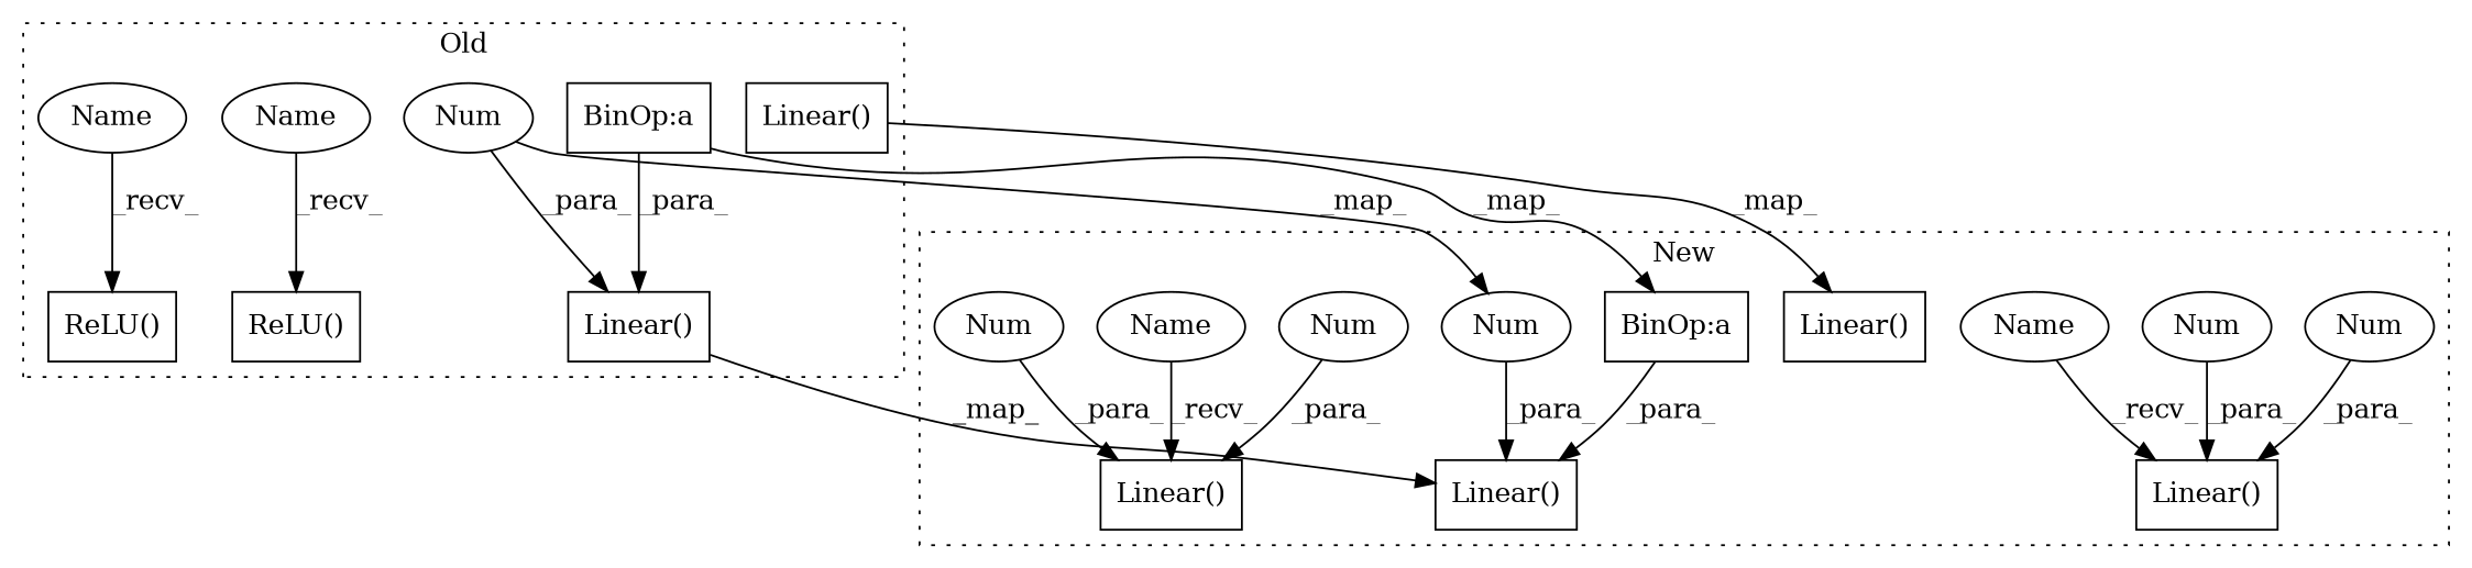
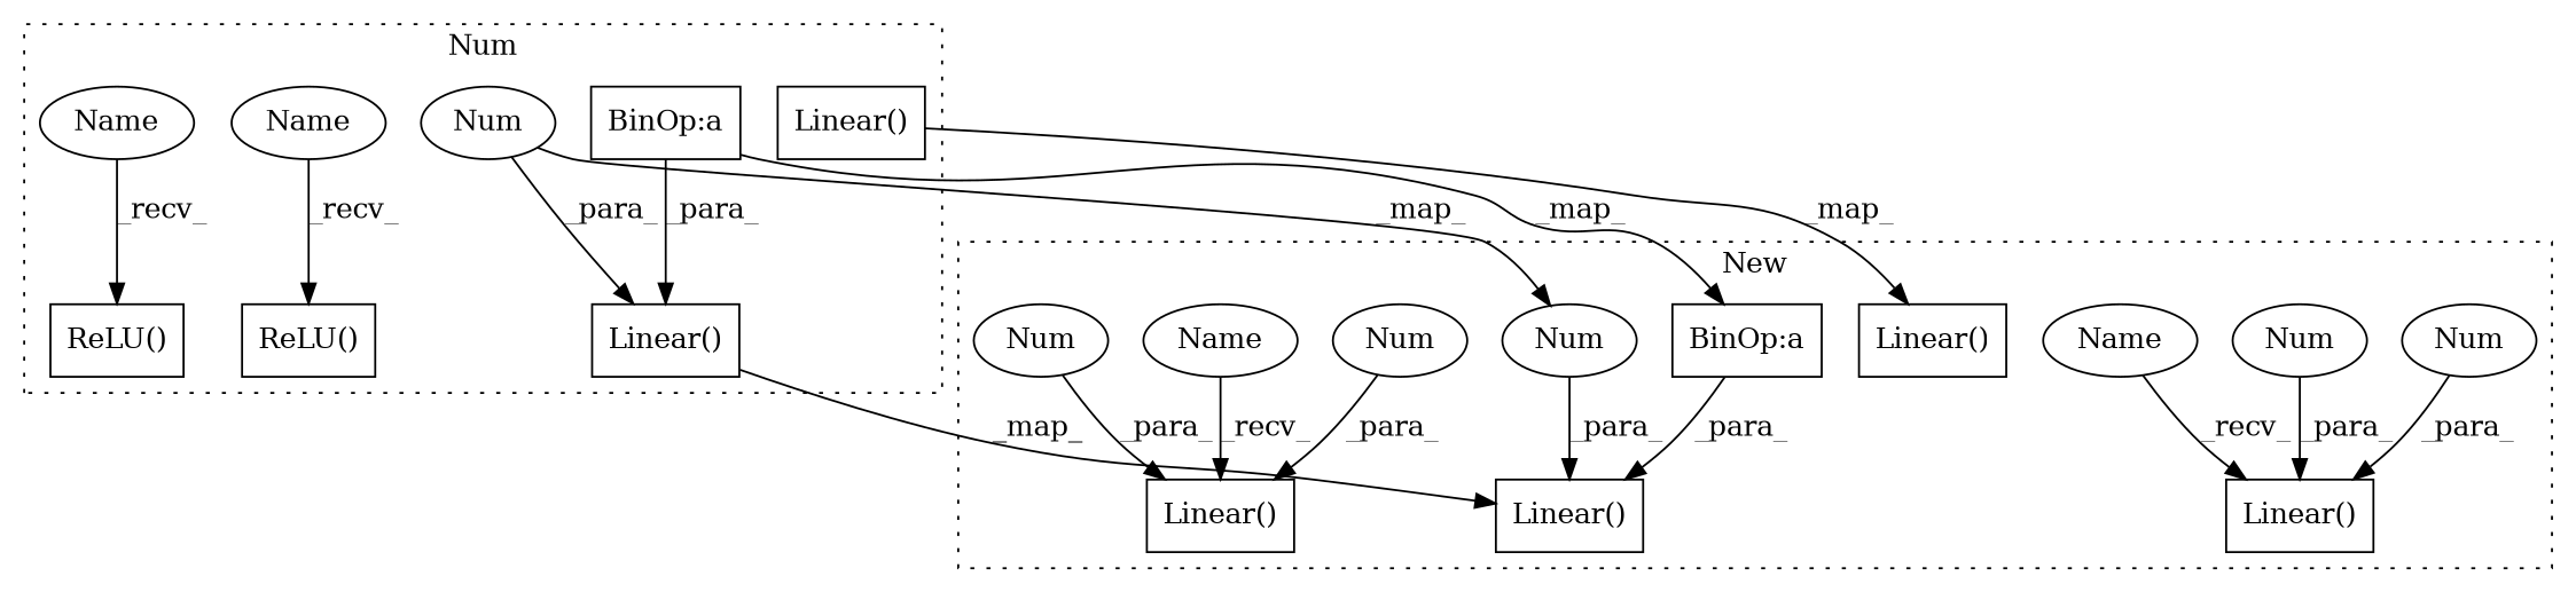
  digraph {
    node [a=75 l="10,1" s=3352 shape=box]
    n1 [l=21 label="ReLU()"]
    n2 [l=21 label="ReLU()" s=3283]
    n3 [label="Linear()" s="3388,3437"]
    n4 [a=76 l=3 label=Num s=3398 shape=ellipse]
    n5 [label="Linear()" s="3236,3268"]
    n6 [a=82 l=16 label="BinOp:a" s=3411]
    n7 [a=87 l=2 label=Name s=3283 shape=ellipse]
    n8 [a=87 l=2 label=Name shape=ellipse]
    n9 [label="Linear()" s="3555,3574"]
    n10 [a=76 l=4 label=Num s=3570 shape=ellipse]
    n11 [a=76 l=3 label=Num s=3565 shape=ellipse]
    n12 [label="Linear()" s="3661,3711"]
    n13 [a=76 l=4 label=Num s=3671 shape=ellipse]
    n14 [label="Linear()" s="3262,3294"]
    n15 [a=82 l=16 label="BinOp:a" s=3685]
    n16 [label="Linear()" s="3451,3469"]
    n17 [a=76 l=3 label=Num s=3466 shape=ellipse]
    n18 [a=76 l=3 label=Num s=3461 shape=ellipse]
    n19 [a=87 l=2 label=Name s=3555 shape=ellipse]
    n20 [a=87 l=2 label=Name s=3451 shape=ellipse]
    subgraph cluster_1 {
-     label=Old
+     label=Num
      style=dotted
      n1
      n2
      n3
      n4
      n5
      n6
      n7
      n8
    }
    subgraph cluster_2 {
      label=New
      style=dotted
      n9
      n10
      n11
      n12
      n13
      n14
      n15
      n16
      n17
      n18
      n19
      n20
    }
    n3 -> n12 [label=_map_]
    n4 -> n3 [label=_para_]
    n4 -> n13 [label=_map_]
    n5 -> n14 [label=_map_]
    n6 -> n3 [label=_para_]
    n6 -> n15 [label=_map_]
    n7 -> n2 [label=_recv_]
    n8 -> n1 [label=_recv_]
    n10 -> n9 [label=_para_]
    n11 -> n9 [label=_para_]
    n13 -> n12 [label=_para_]
    n15 -> n12 [label=_para_]
    n17 -> n16 [label=_para_]
    n18 -> n16 [label=_para_]
    n19 -> n9 [label=_recv_]
    n20 -> n16 [label=_recv_]
  }
